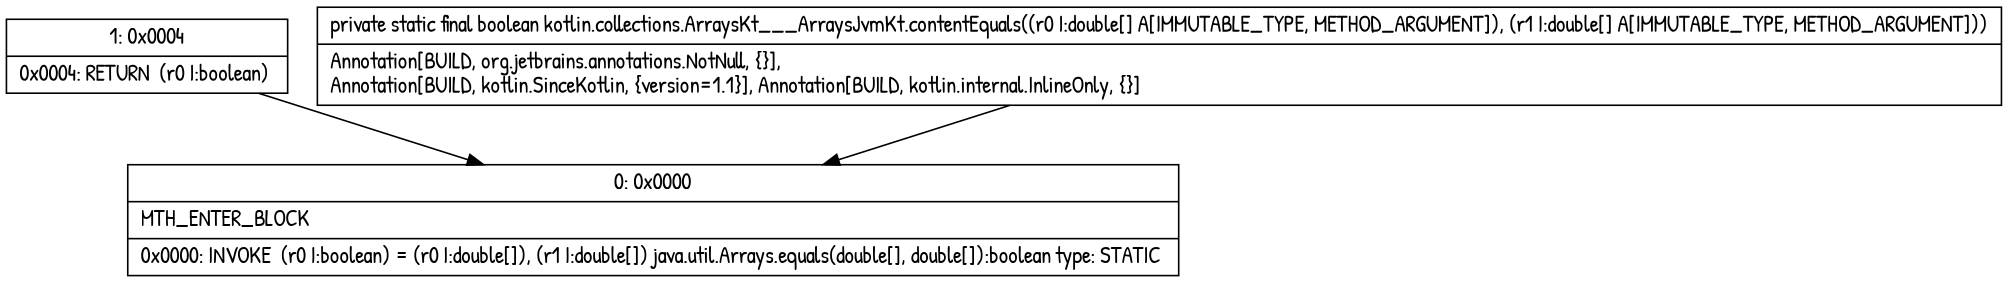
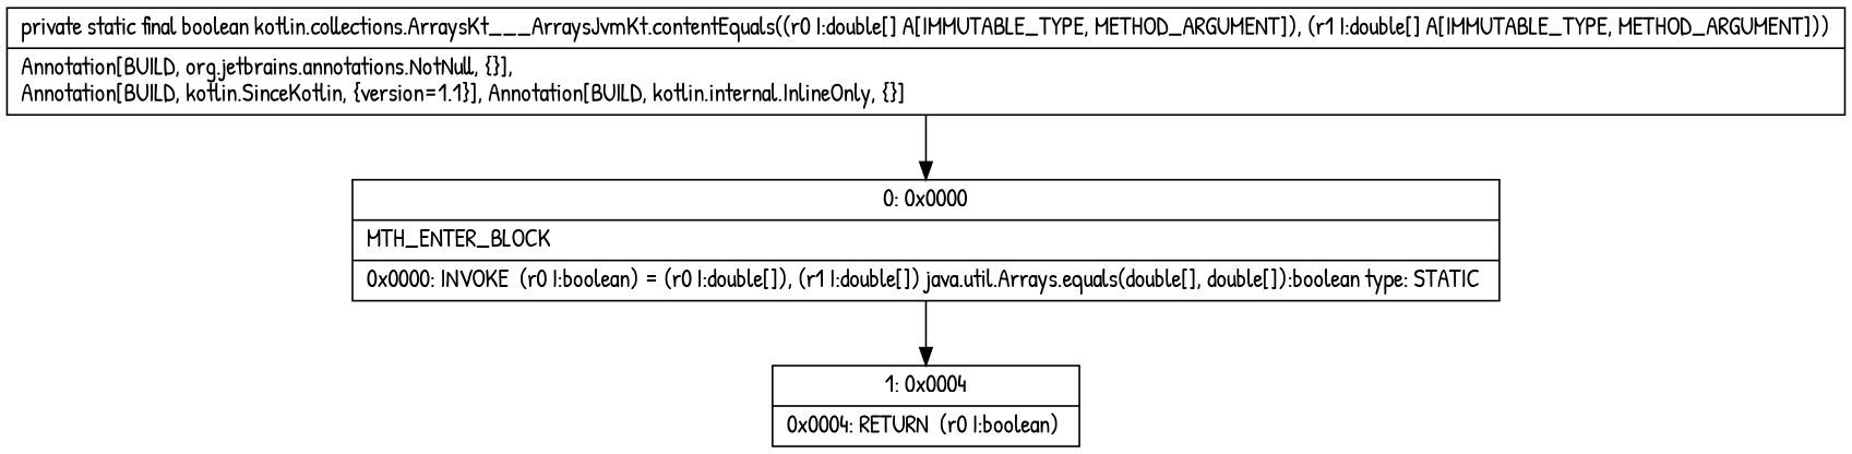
  digraph {
    fontname="Patrick Hand"
    node [shape=record fontname="Patrick Hand"]
    edge [fontname="Patrick Hand"]
    n1 [label="{0\:\ 0x0000|MTH_ENTER_BLOCK\l|0x0000: INVOKE  (r0 I:boolean) = (r0 I:double[]), (r1 I:double[]) java.util.Arrays.equals(double[], double[]):boolean type: STATIC \l}"]
    n2 [label="{1\:\ 0x0004|0x0004: RETURN  (r0 I:boolean) \l}"]
    n3 [label="{private static final boolean kotlin.collections.ArraysKt___ArraysJvmKt.contentEquals((r0 I:double[] A[IMMUTABLE_TYPE, METHOD_ARGUMENT]), (r1 I:double[] A[IMMUTABLE_TYPE, METHOD_ARGUMENT]))  | Annotation[BUILD, org.jetbrains.annotations.NotNull, \{\}], \lAnnotation[BUILD, kotlin.SinceKotlin, \{version=1.1\}], Annotation[BUILD, kotlin.internal.InlineOnly, \{\}]\l}"]
-   n2 -> n1
+   n1 -> n2
    n3 -> n1
  }
